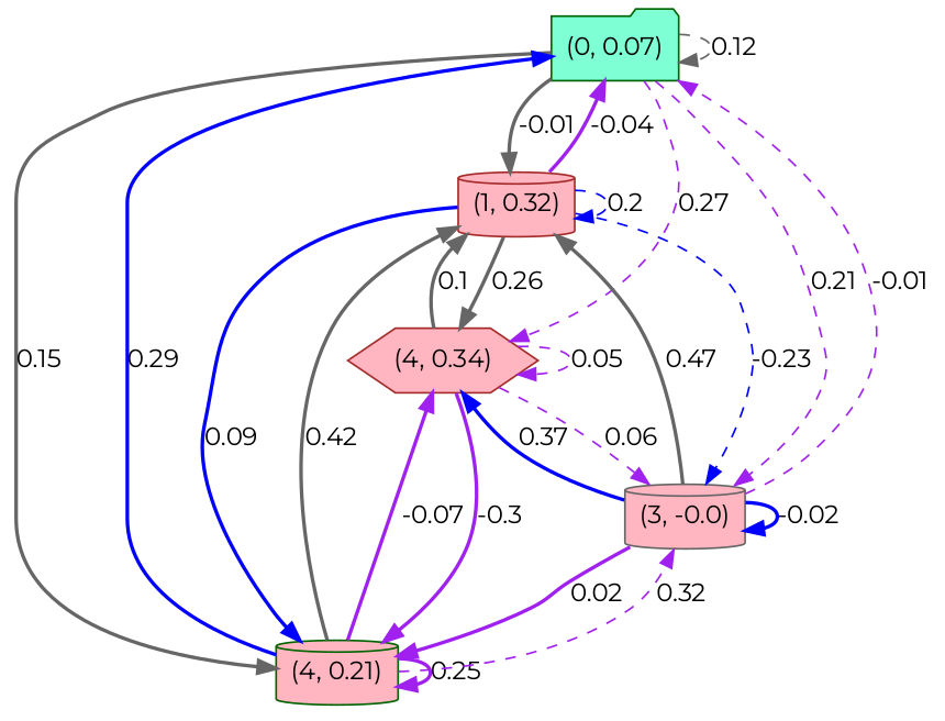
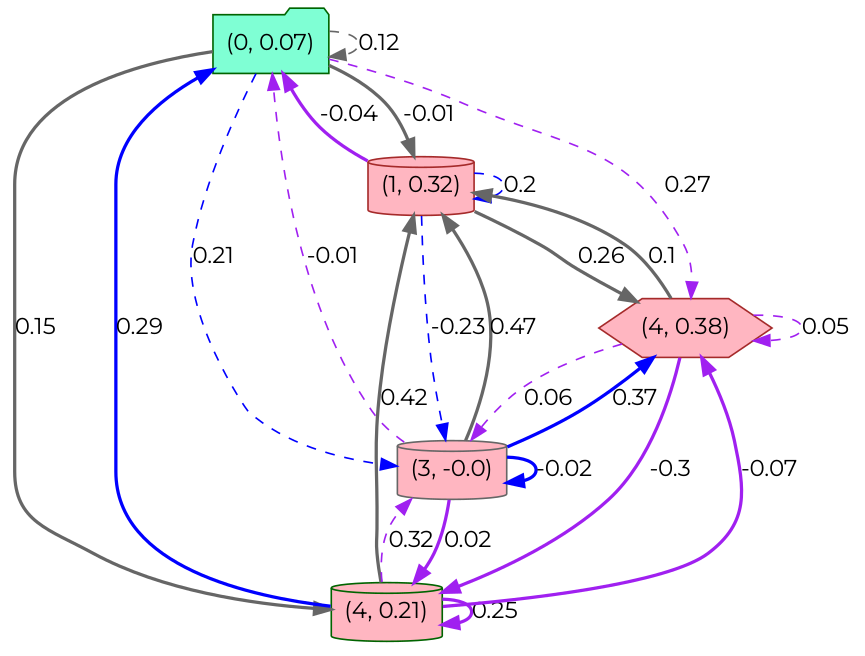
  digraph {
    fontname=Montserrat
    node [color=darkgreen fillcolor=lightpink fontname=Montserrat shape=cylinder style=filled]
    edge [color=purple fontname=Montserrat style=bold]
    n1 [fillcolor=aquamarine label="(0, 0.07)" shape=folder]
    n2 [color=brown label="(1, 0.32)"]
    n3 [label="(4, 0.21)"]
    n4 [color=gray40 label="(3, -0.0)"]
-   n5 [color=brown label="(4, 0.34)" shape=hexagon]
+   n5 [color=brown label="(4, 0.38)" shape=hexagon]
    n1 -> n1 [color=gray40 label=0.12 style=dashed]
    n1 -> n2 [color=gray40 label=-0.01]
    n1 -> n3 [color=gray40 label=0.15]
-   n1 -> n4 [label=0.21 style=dashed]
+   n1 -> n4 [color=blue label=0.21 style=dashed]
    n1 -> n5 [label=0.27 style=dashed]
    n2 -> n1 [label=-0.04]
    n2 -> n2 [color=blue label=0.2 style=dashed]
-   n2 -> n3 [color=blue label=0.09]
    n2 -> n4 [color=blue label=-0.23 style=dashed]
    n2 -> n5 [color=gray40 label=0.26]
    n3 -> n1 [color=blue label=0.29]
    n3 -> n2 [color=gray40 label=0.42]
    n3 -> n3 [label=0.25]
    n3 -> n4 [label=0.32 style=dashed]
    n3 -> n5 [label=-0.07]
    n4 -> n1 [label=-0.01 style=dashed]
    n4 -> n2 [color=gray40 label=0.47]
    n4 -> n3 [label=0.02]
    n4 -> n4 [color=blue label=-0.02]
    n4 -> n5 [color=blue label=0.37]
    n5 -> n2 [color=gray40 label=0.1]
    n5 -> n3 [label=-0.3]
    n5 -> n4 [label=0.06 style=dashed]
    n5 -> n5 [label=0.05 style=dashed]
  }
